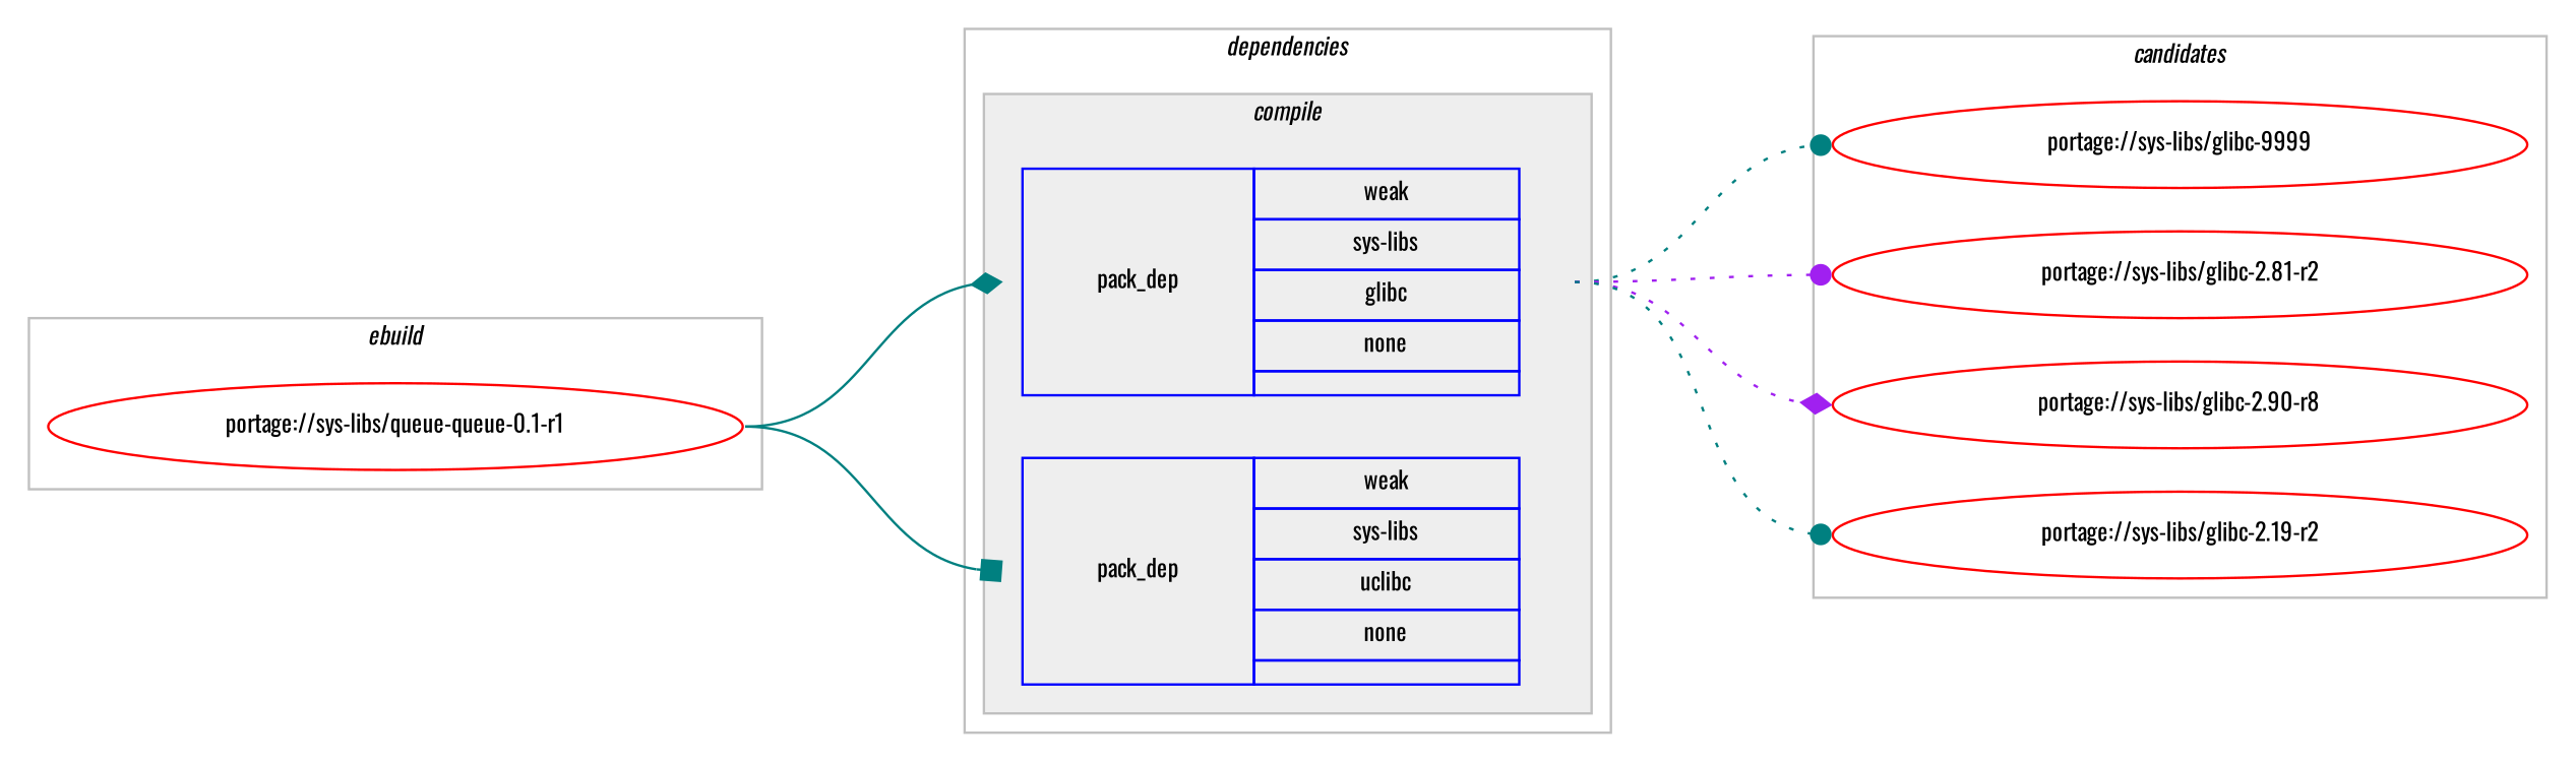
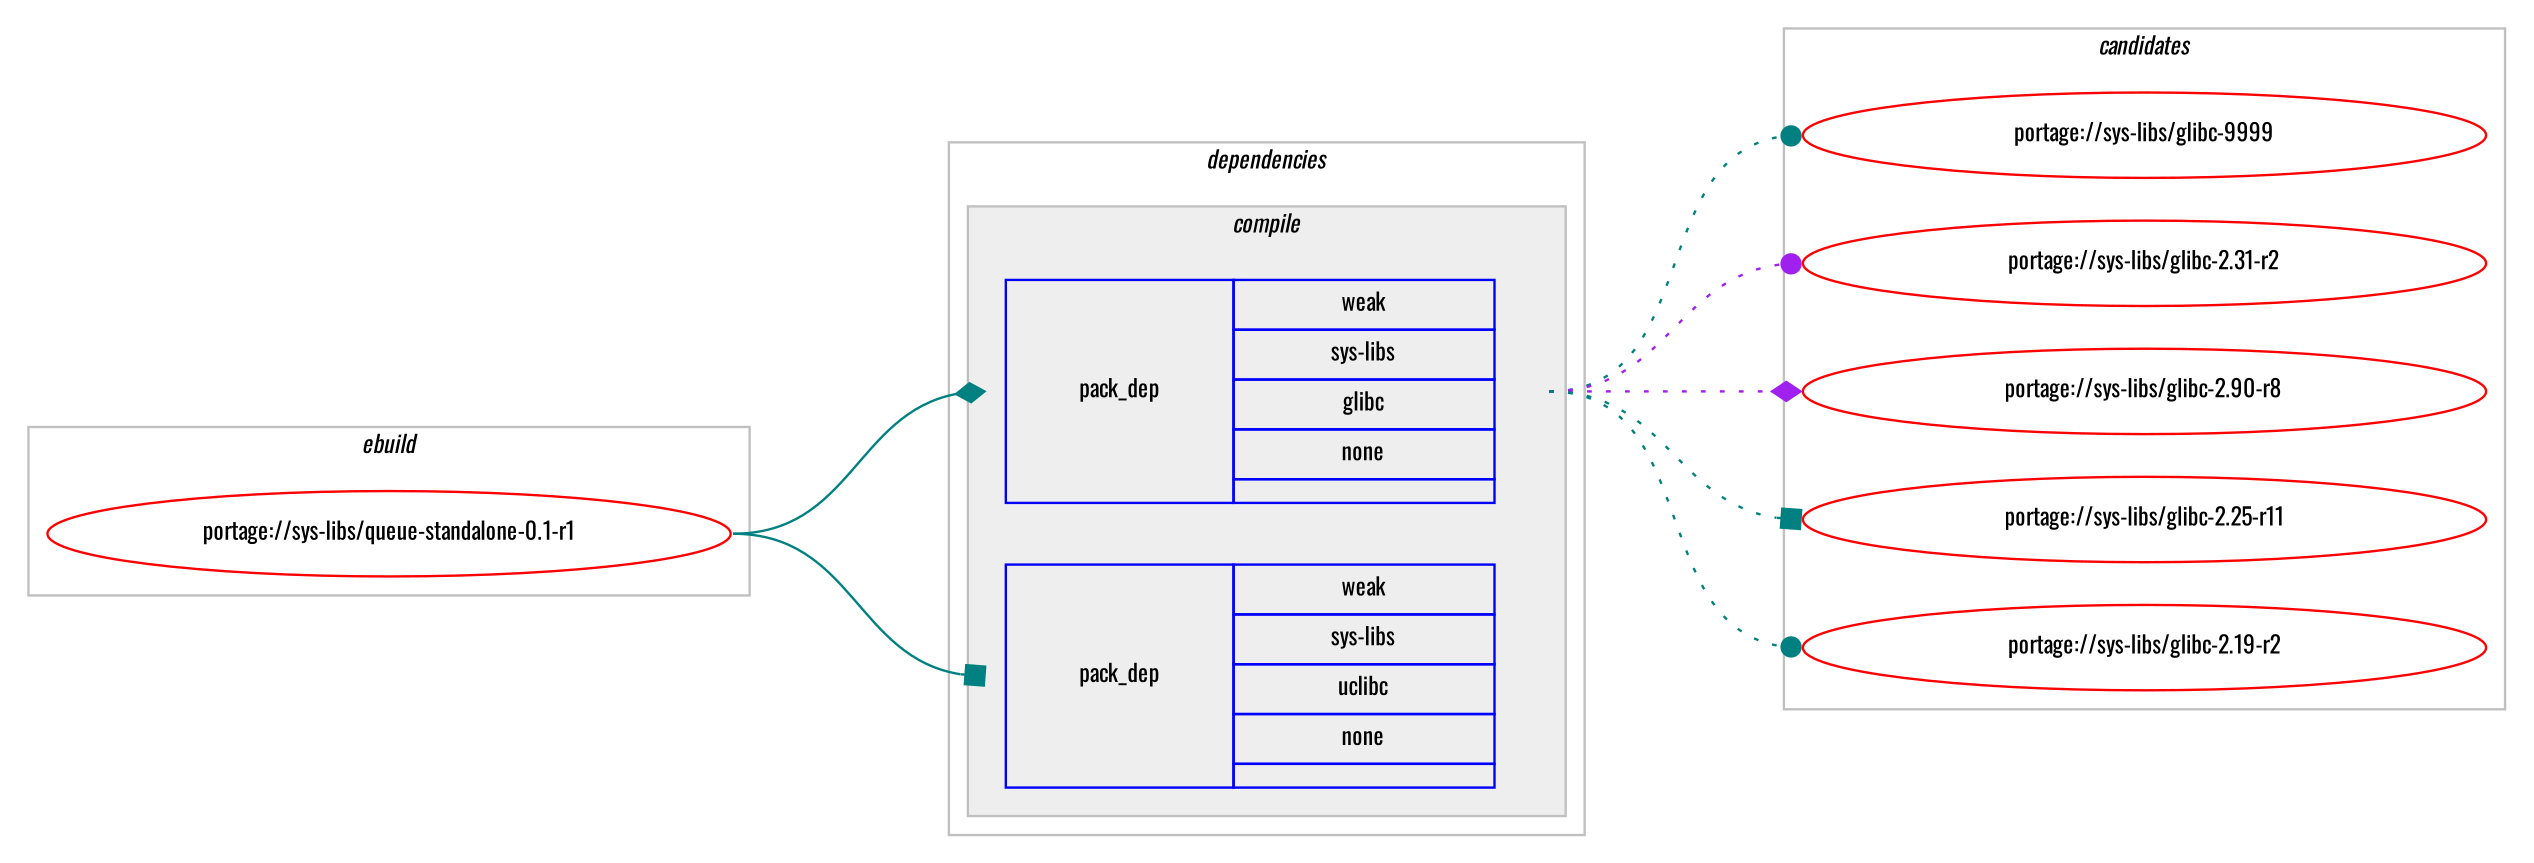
  digraph {
    compound=true
    concentrate=true
    fontname=Oswald
    fontsize=10
    newrank=true
    rankdir=LR
    ranksep=1.5
    node [color=red fontname=Oswald fontsize=10]
    edge [arrowhead=dot color=teal fontname=Oswald headport=w style=dotted tailport=e weight=100]
-   n1 [label="portage://sys-libs/queue-queue-0.1-r1" width=4]
+   n1 [label="portage://sys-libs/queue-standalone-0.1-r1" width=4]
    n2 [color=blue label=<<TABLE BORDER="0" CELLBORDER="1" CELLSPACING="0" CELLPADDING="4" WIDTH="220"><TR><TD ROWSPAN="6" CELLPADDING="30">pack_dep</TD></TR><TR><TD WIDTH="110">weak</TD></TR><TR><TD>sys-libs</TD></TR><TR><TD>glibc</TD></TR><TR><TD>none</TD></TR><TR><TD></TD></TR></TABLE>> shape=none]
    n3 [color=blue label=<<TABLE BORDER="0" CELLBORDER="1" CELLSPACING="0" CELLPADDING="4" WIDTH="220"><TR><TD ROWSPAN="6" CELLPADDING="30">pack_dep</TD></TR><TR><TD WIDTH="110">weak</TD></TR><TR><TD>sys-libs</TD></TR><TR><TD>uclibc</TD></TR><TR><TD>none</TD></TR><TR><TD></TD></TR></TABLE>> shape=none]
    n4 [label="portage://sys-libs/glibc-9999" width=4]
-   n5 [label="portage://sys-libs/glibc-2.81-r2" width=4]
+   n5 [label="portage://sys-libs/glibc-2.31-r2" width=4]
    n6 [label="portage://sys-libs/glibc-2.90-r8" width=4]
+   n7 [label="portage://sys-libs/glibc-2.25-r11" width=4]
    n8 [label="portage://sys-libs/glibc-2.19-r2" width=4]
    subgraph cluster_1 {
      color=gray
      label=<<i>ebuild</i>>
      rank=same
      n1
    }
    subgraph cluster_2 {
      color=gray
      label=<<i>dependencies</i>>
      subgraph cluster_3 {
        color=gray
        fillcolor="#eeeeee"
        label=<<i>compile</i>>
        style=filled
        subgraph sub_4 {
          color=gray
          fillcolor="#eeeeee"
          label=<<i>compile</i>>
          style=filled
          n2
        }
        subgraph sub_5 {
          color=gray
          fillcolor="#eeeeee"
          label=<<i>compile</i>>
          style=filled
          n3
        }
      }
      subgraph cluster_6 {
        color=gray
        fillcolor="#eeeeee"
        label=<<i>compile and run</i>>
        style=filled
      }
      subgraph cluster_7 {
        color=gray
        fillcolor="#eeeeee"
        label=<<i>run</i>>
        style=filled
      }
    }
    subgraph cluster_8 {
      color=gray
      label=<<i>candidates</i>>
      rank=same
      subgraph sub_9 {
        color=black
        label=<<i>candidates</i>>
        nodesep=1
        rank=same
        n4
        n5
        n6
+       n7
        n8
      }
      subgraph sub_10 {
        color=black
        label=<<i>candidates</i>>
        nodesep=1
        rank=same
      }
    }
    n1 -> n2 [arrowhead=diamond style=solid weight=20]
    n1 -> n3 [arrowhead=box style=solid weight=20]
    n2 -> n4
    n2 -> n5 [color=purple]
    n2 -> n6 [arrowhead=diamond color=purple]
+   n2 -> n7 [arrowhead=box]
    n2 -> n8
  }
